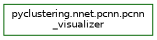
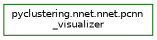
  digraph {
    rankdir=LR
-   n1 [color=darkgreen fillcolor=white fontname=Helvetica fontsize=10 height=0.2 label="pyclustering.nnet.pcnn.pcnn\l_visualizer" shape=record style=filled width=0.4]
+   n1 [color=darkgreen fillcolor=white fontname=Helvetica fontsize=10 height=0.2 label="pyclustering.nnet.nnet.pcnn\l_visualizer" shape=record style=filled width=0.4]
  }
